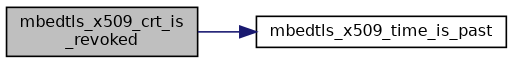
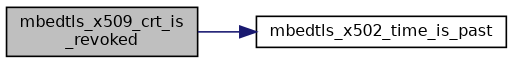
  digraph {
    rankdir=LR
    node [color=black fontname=Helvetica fontsize=10 shape=record style=filled]
    n1 [fillcolor=grey75 fontcolor=black height=0.2 label="mbedtls_x509_crt_is\l_revoked" width=0.4]
-   n2 [fillcolor=white height=0.2 label=mbedtls_x509_time_is_past width=0.4]
+   n2 [fillcolor=white height=0.2 label=mbedtls_x502_time_is_past width=0.4]
    n1 -> n2 [color=midnightblue fontname=Helvetica fontsize=10 labelfontname=Helvetica labelfontsize=10 style=solid]
  }
